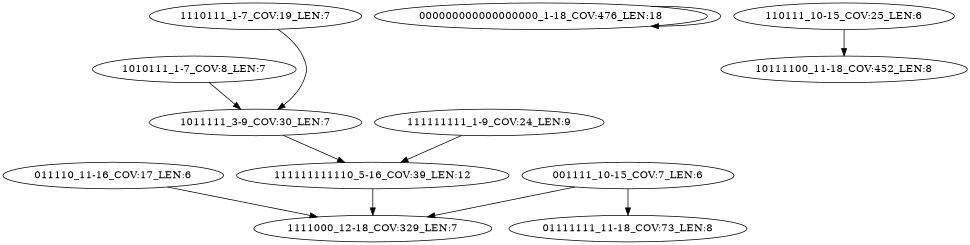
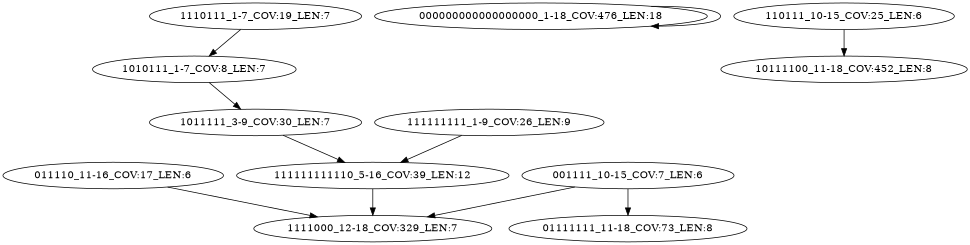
  digraph {
    "011110_11-16_COV:17_LEN:6"
    "1111000_12-18_COV:329_LEN:7"
    "111111111110_5-16_COV:39_LEN:12"
    "1010111_1-7_COV:8_LEN:7"
    "1011111_3-9_COV:30_LEN:7"
    "001111_10-15_COV:7_LEN:6"
    "01111111_11-18_COV:73_LEN:8"
    "000000000000000000_1-18_COV:476_LEN:18"
    "1110111_1-7_COV:19_LEN:7"
-   "111111111_1-9_COV:24_LEN:9"
+   "111111111_1-9_COV:24_LEN:9" [label="111111111_1-9_COV:26_LEN:9"]
    "110111_10-15_COV:25_LEN:6"
    "10111100_11-18_COV:452_LEN:8"
    "011110_11-16_COV:17_LEN:6" -> "1111000_12-18_COV:329_LEN:7"
    "111111111110_5-16_COV:39_LEN:12" -> "1111000_12-18_COV:329_LEN:7"
    "1010111_1-7_COV:8_LEN:7" -> "1011111_3-9_COV:30_LEN:7"
    "1011111_3-9_COV:30_LEN:7" -> "111111111110_5-16_COV:39_LEN:12"
    "001111_10-15_COV:7_LEN:6" -> "1111000_12-18_COV:329_LEN:7"
    "001111_10-15_COV:7_LEN:6" -> "01111111_11-18_COV:73_LEN:8"
    "000000000000000000_1-18_COV:476_LEN:18" -> "000000000000000000_1-18_COV:476_LEN:18"
-   "1110111_1-7_COV:19_LEN:7" -> "1011111_3-9_COV:30_LEN:7"
+   "1110111_1-7_COV:19_LEN:7" -> "1010111_1-7_COV:8_LEN:7"
    "111111111_1-9_COV:24_LEN:9" -> "111111111110_5-16_COV:39_LEN:12"
    "110111_10-15_COV:25_LEN:6" -> "10111100_11-18_COV:452_LEN:8"
  }
